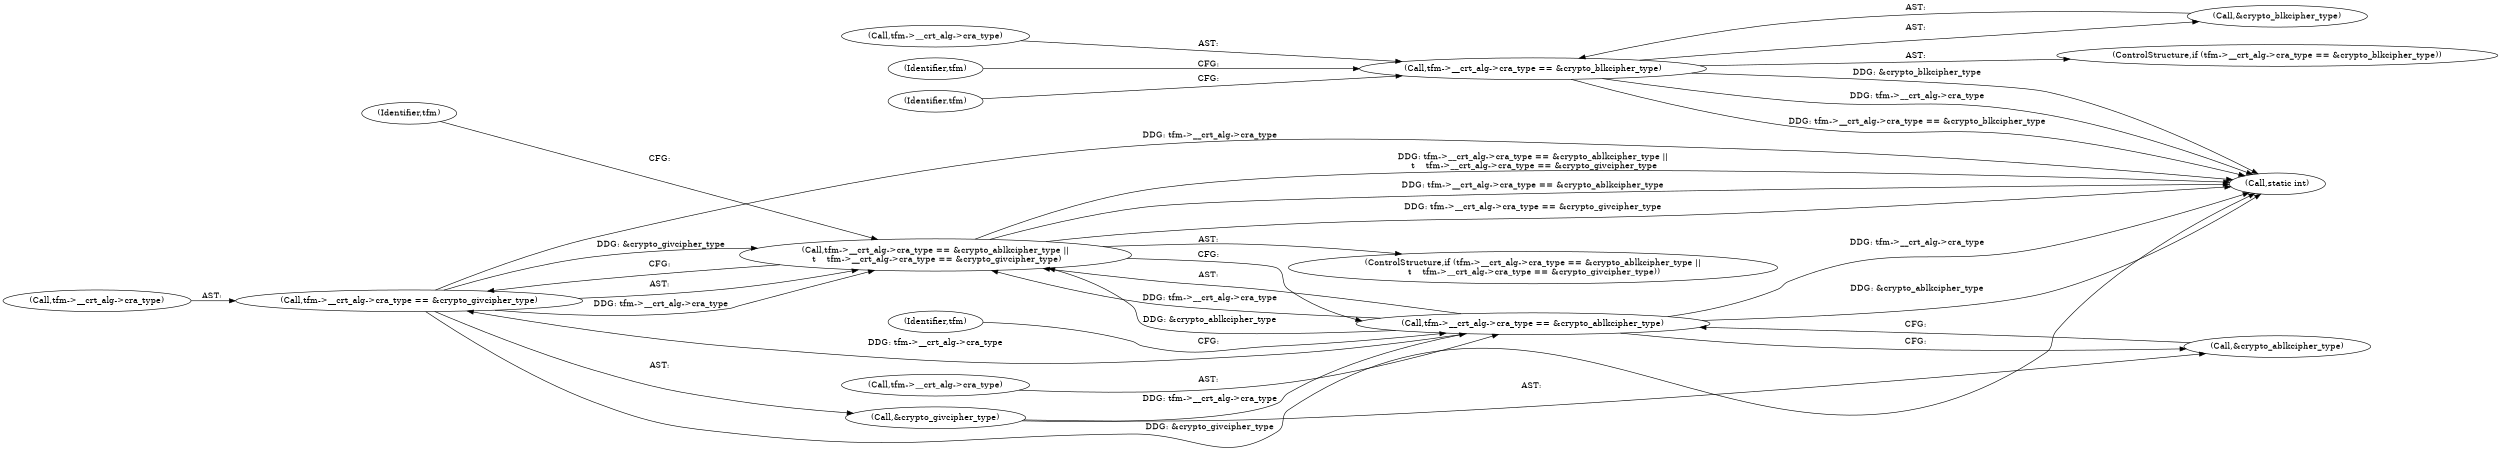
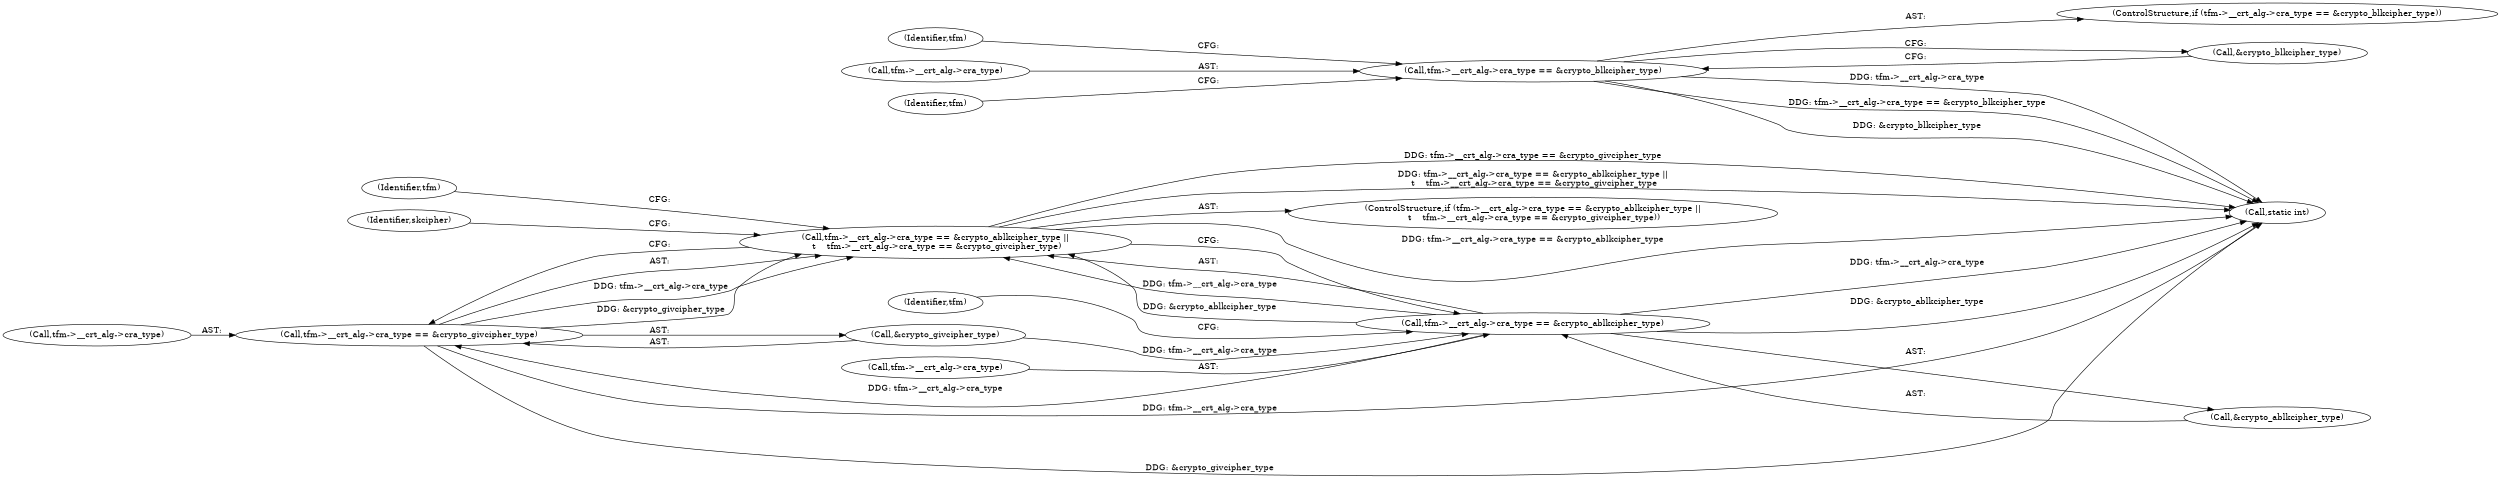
  digraph {
    rankdir=LR
    n1 [label="(Call,tfm->__crt_alg->cra_type == &crypto_givcipher_type)"]
    n2 [label="(Call,tfm->__crt_alg->cra_type == &crypto_ablkcipher_type ||\n \t    tfm->__crt_alg->cra_type == &crypto_givcipher_type)"]
    n3 [label="(Call,&crypto_givcipher_type)"]
    n4 [label="(Call,static int)"]
    n5 [label="(Call,tfm->__crt_alg->cra_type == &crypto_ablkcipher_type)"]
    n6 [label="(ControlStructure,if (tfm->__crt_alg->cra_type == &crypto_ablkcipher_type ||\n \t    tfm->__crt_alg->cra_type == &crypto_givcipher_type))"]
    n7 [label="(Call,&crypto_ablkcipher_type)"]
    n8 [label="(Call,tfm->__crt_alg->cra_type == &crypto_blkcipher_type)"]
    n9 [label="(ControlStructure,if (tfm->__crt_alg->cra_type == &crypto_blkcipher_type))"]
    n10 [label="(Call,&crypto_blkcipher_type)"]
    n11 [label="(Call,tfm->__crt_alg->cra_type)"]
    n12 [label="(Identifier,tfm)"]
    n13 [label="(Identifier,tfm)"]
    n14 [label="(Call,tfm->__crt_alg->cra_type)"]
+   n15 [label="(Identifier,skcipher)"]
    n16 [label="(Call,tfm->__crt_alg->cra_type)"]
    n17 [label="(Identifier,tfm)"]
    n18 [label="(Identifier,tfm)"]
    n1 -> n2 [label="AST: "]
    n1 -> n2 [label="DDG: tfm->__crt_alg->cra_type"]
    n1 -> n2 [label="DDG: &crypto_givcipher_type"]
    n1 -> n3 [label="AST: "]
    n1 -> n4 [label="DDG: &crypto_givcipher_type"]
    n1 -> n4 [label="DDG: tfm->__crt_alg->cra_type"]
    n2 -> n1 [label="CFG: "]
    n2 -> n4 [label="DDG: tfm->__crt_alg->cra_type == &crypto_ablkcipher_type ||\n \t    tfm->__crt_alg->cra_type == &crypto_givcipher_type"]
    n2 -> n4 [label="DDG: tfm->__crt_alg->cra_type == &crypto_ablkcipher_type"]
    n2 -> n4 [label="DDG: tfm->__crt_alg->cra_type == &crypto_givcipher_type"]
    n2 -> n5 [label="CFG: "]
    n2 -> n6 [label="AST: "]
-   n3 -> n7 [label="AST: "]
+   n3 -> n1 [label="AST: "]
    n3 -> n5 [label="DDG: tfm->__crt_alg->cra_type"]
    n5 -> n1 [label="DDG: tfm->__crt_alg->cra_type"]
    n5 -> n2 [label="AST: "]
    n5 -> n2 [label="DDG: tfm->__crt_alg->cra_type"]
    n5 -> n2 [label="DDG: &crypto_ablkcipher_type"]
    n5 -> n4 [label="DDG: tfm->__crt_alg->cra_type"]
    n5 -> n4 [label="DDG: &crypto_ablkcipher_type"]
-   n5 -> n7 [label="CFG: "]
-   n7 -> n5 [label="CFG: "]
+   n5 -> n7 [label="AST: "]
+   n7 -> n5 [label="AST: "]
    n8 -> n4 [label="DDG: tfm->__crt_alg->cra_type"]
    n8 -> n4 [label="DDG: tfm->__crt_alg->cra_type == &crypto_blkcipher_type"]
    n8 -> n4 [label="DDG: &crypto_blkcipher_type"]
    n8 -> n9 [label="AST: "]
-   n8 -> n10 [label="AST: "]
-   n10 -> n8 [label="AST: "]
+   n8 -> n10 [label="CFG: "]
+   n10 -> n8 [label="CFG: "]
    n11 -> n8 [label="AST: "]
    n12 -> n8 [label="CFG: "]
    n13 -> n2 [label="CFG: "]
    n14 -> n5 [label="AST: "]
+   n15 -> n2 [label="CFG: "]
    n16 -> n1 [label="AST: "]
    n17 -> n5 [label="CFG: "]
    n18 -> n8 [label="CFG: "]
  }
